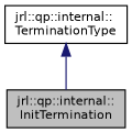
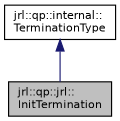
  digraph {
    node [color=black fontname=Helvetica fontsize=10 shape=record style=filled]
-   n1 [fillcolor=grey75 fontcolor=black height=0.2 label="jrl::qp::internal::\lInitTermination" width=0.4]
+   n1 [fillcolor=grey75 fontcolor=black height=0.2 label="jrl::qp::jrl::\lInitTermination" width=0.4]
    n2 [fillcolor=white height=0.2 label="jrl::qp::internal::\lTerminationType" width=0.4]
    n2 -> n1 [color=midnightblue dir=back fontname=Helvetica fontsize=10 labelfontname=Helvetica labelfontsize=10 style=solid]
  }
